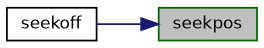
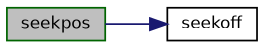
  digraph {
    rankdir=LR
    node [fontname=Helvetica fontsize=10 shape=record]
    n1 [color=darkgreen fillcolor=grey75 fontcolor=black height=0.2 label=seekpos style=filled width=0.4]
    n2 [color=black height=0.2 label=seekoff width=0.4]
-   n2 -> n1 [color=midnightblue fontname=Helvetica fontsize=10 labelfontname=Helvetica labelfontsize=10 style=solid arrowhead=normal]
+   n1 -> n2 [color=midnightblue fontname=Helvetica fontsize=10 labelfontname=Helvetica labelfontsize=10 style=solid arrowhead=normal]
  }
